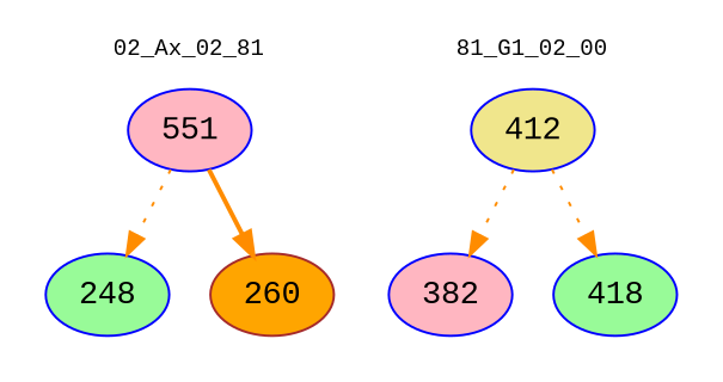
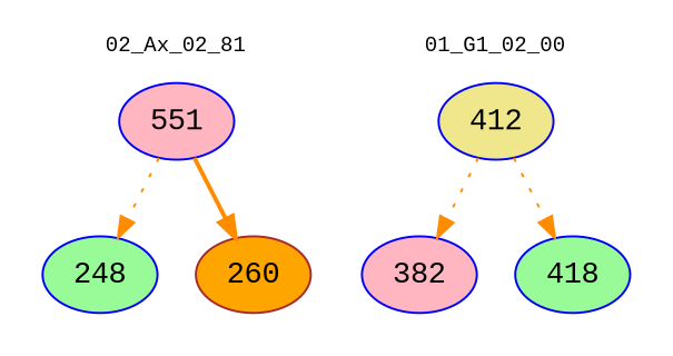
  digraph {
    fontname="Liberation Mono"
    node [color=blue fillcolor=lightpink fontname="Liberation Mono" style=filled]
    edge [color=darkorange fontname="Liberation Mono" style=dotted]
    n1 [label=551]
    n2 [fillcolor=palegreen label=248]
    n3 [color=brown fillcolor=orange label=260]
    n4 [fillcolor=khaki label=412]
    n5 [label=382]
    n6 [fillcolor=palegreen label=418]
    subgraph cluster_1 {
      color=white
      fontsize=10
      label="02_Ax_02_81"
      n1
      n2
      n3
    }
    subgraph cluster_2 {
      color=white
      fontsize=10
-     label="81_G1_02_00"
+     label="01_G1_02_00"
      n4
      n5
      n6
    }
    n1 -> n2
    n1 -> n3 [style=bold]
    n4 -> n5
    n4 -> n6
  }
